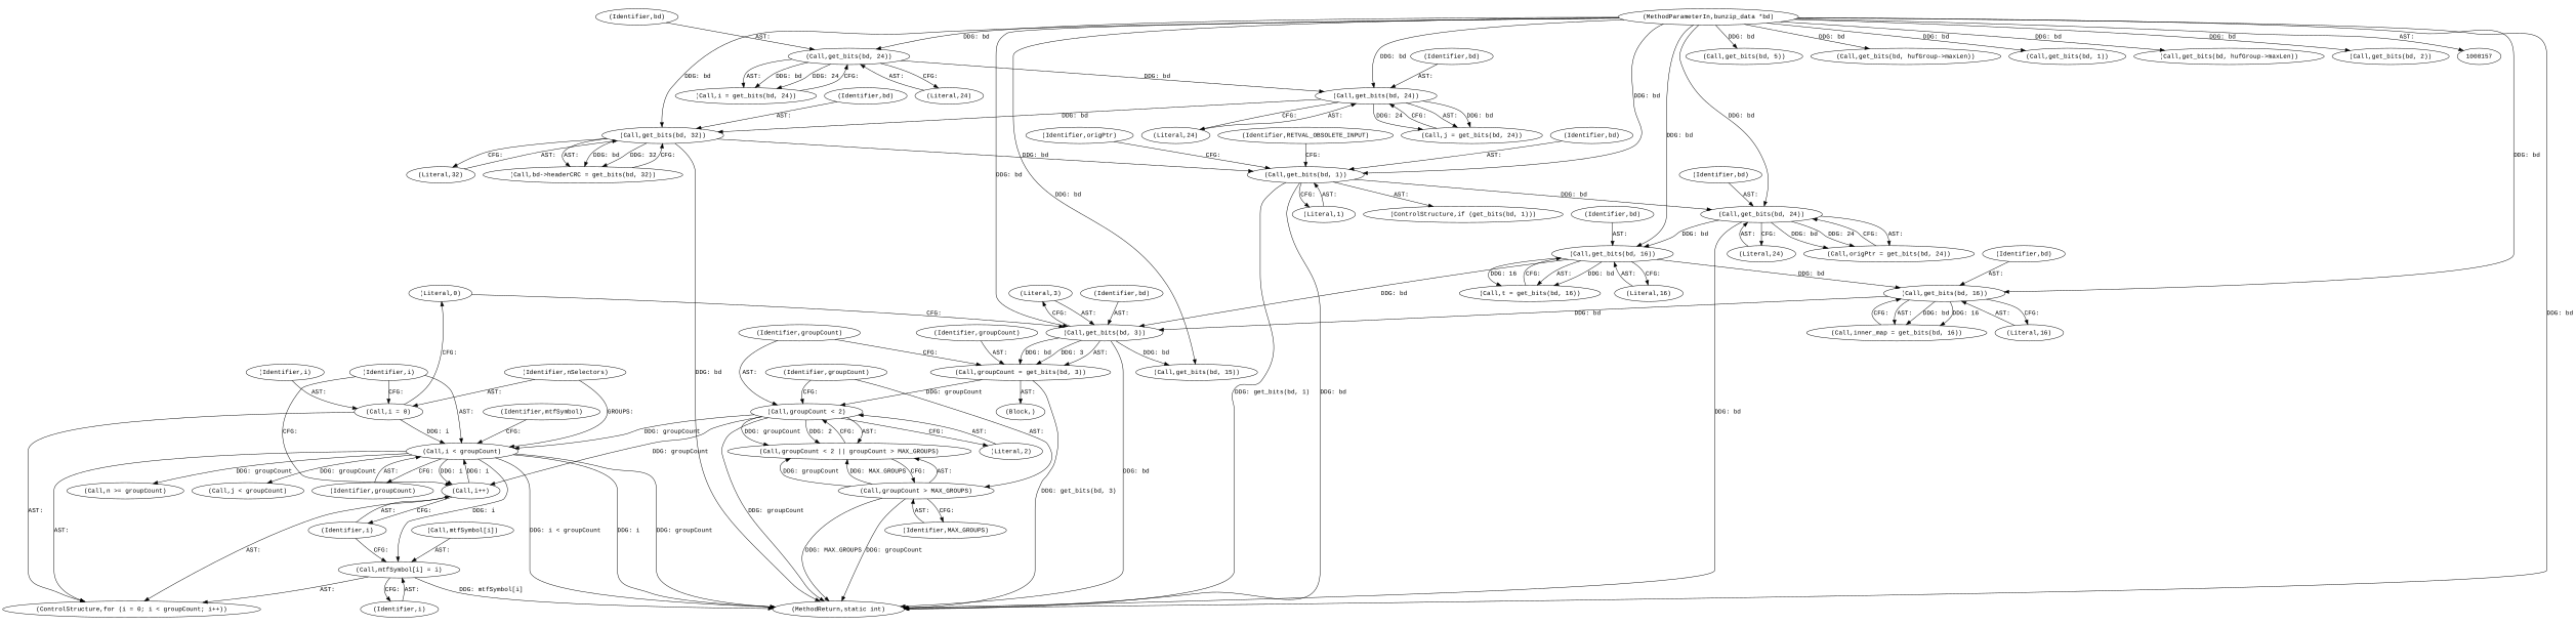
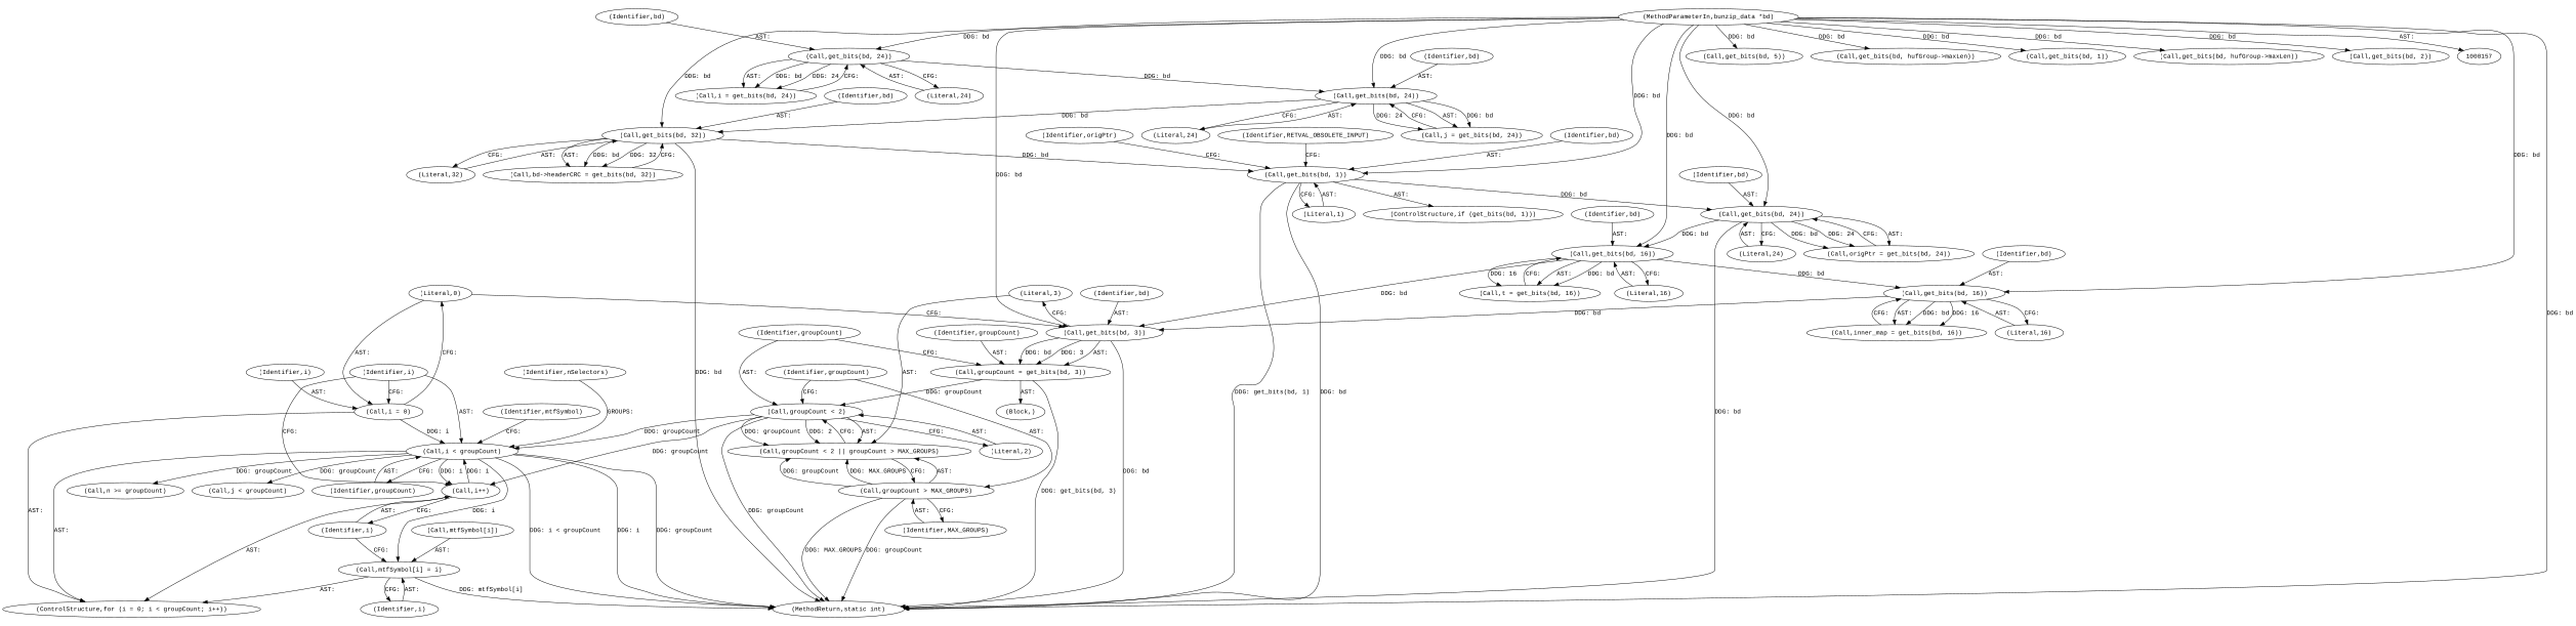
  digraph {
    fontname="Liberation Mono"
    node [fontname="Liberation Mono"]
    edge [fontname="Liberation Mono"]
    n1 [label="(Call,mtfSymbol[i] = i)"]
    n2 [label="(MethodReturn,static int)"]
    n3 [label="(Identifier,i)"]
    n4 [label="(ControlStructure,for (i = 0; i < groupCount; i++))"]
    n5 [label="(Call,i < groupCount)"]
    n6 [label="(Call,i++)"]
    n7 [label="(Call,n >= groupCount)"]
    n8 [label="(Call,j < groupCount)"]
    n9 [label="(Identifier,groupCount)"]
    n10 [label="(Identifier,i)"]
    n11 [label="(Call,i = 0)"]
    n12 [label="(Literal,0)"]
    n13 [label="(Call,get_bits(bd, 3))"]
    n14 [label="(Call,groupCount > MAX_GROUPS)"]
    n15 [label="(Call,groupCount < 2 || groupCount > MAX_GROUPS)"]
    n16 [label="(Identifier,MAX_GROUPS)"]
    n17 [label="(Call,groupCount < 2)"]
    n18 [label="(Literal,2)"]
    n19 [label="(Call,groupCount = get_bits(bd, 3))"]
    n20 [label="(Block,)"]
-   n21 [label="(Call,get_bits(bd, 15))"]
    n22 [label="(Literal,3)"]
    n23 [label="(Call,get_bits(bd, 16))"]
    n24 [label="(Literal,16)"]
    n25 [label="(Call,inner_map = get_bits(bd, 16))"]
    n26 [label="(Call,get_bits(bd, 16))"]
    n27 [label="(Literal,16)"]
    n28 [label="(Call,t = get_bits(bd, 16))"]
    n29 [label="(Call,get_bits(bd, 24))"]
    n30 [label="(Call,origPtr = get_bits(bd, 24))"]
    n31 [label="(Literal,24)"]
    n32 [label="(Call,get_bits(bd, 1))"]
    n33 [label="(ControlStructure,if (get_bits(bd, 1)))"]
    n34 [label="(Literal,1)"]
    n35 [label="(Call,get_bits(bd, 32))"]
    n36 [label="(Literal,32)"]
    n37 [label="(Call,bd->headerCRC = get_bits(bd, 32))"]
    n38 [label="(Call,get_bits(bd, 24))"]
    n39 [label="(Call,j = get_bits(bd, 24))"]
    n40 [label="(Literal,24)"]
    n41 [label="(Call,get_bits(bd, 24))"]
    n42 [label="(Literal,24)"]
    n43 [label="(Call,i = get_bits(bd, 24))"]
    n44 [label="(MethodParameterIn,bunzip_data *bd)"]
    n45 [label="(Call,get_bits(bd, 5))"]
    n46 [label="(Call,get_bits(bd, hufGroup->maxLen))"]
    n47 [label="(Call,get_bits(bd, 1))"]
    n48 [label="(Call,get_bits(bd, hufGroup->maxLen))"]
    n49 [label="(Call,get_bits(bd, 2))"]
    1000157
    n51 [label="(Identifier,bd)"]
    n52 [label="(Identifier,RETVAL_OBSOLETE_INPUT)"]
    n53 [label="(Identifier,i)"]
    n54 [label="(Identifier,groupCount)"]
    n55 [label="(Call,mtfSymbol[i])"]
    n56 [label="(Identifier,groupCount)"]
    n57 [label="(Identifier,mtfSymbol)"]
    n58 [label="(Identifier,bd)"]
    n59 [label="(Identifier,bd)"]
    n60 [label="(Identifier,bd)"]
    n61 [label="(Identifier,bd)"]
    n62 [label="(Identifier,i)"]
    n63 [label="(Identifier,bd)"]
    n64 [label="(Identifier,origPtr)"]
    n65 [label="(Identifier,bd)"]
    n66 [label="(Identifier,bd)"]
    n67 [label="(Identifier,nSelectors)"]
    n68 [label="(Identifier,groupCount)"]
    n1 -> n2 [label="DDG: mtfSymbol[i]"]
    n1 -> n3 [label="CFG: "]
    n1 -> n4 [label="AST: "]
    n3 -> n1 [label="AST: "]
    n5 -> n1 [label="DDG: i"]
    n5 -> n2 [label="DDG: i < groupCount"]
    n5 -> n2 [label="DDG: i"]
    n5 -> n2 [label="DDG: groupCount"]
    n5 -> n4 [label="AST: "]
    n5 -> n6 [label="DDG: i"]
    n5 -> n7 [label="DDG: groupCount"]
    n5 -> n8 [label="DDG: groupCount"]
    n5 -> n9 [label="CFG: "]
    n6 -> n4 [label="AST: "]
    n6 -> n5 [label="DDG: i"]
    n6 -> n10 [label="CFG: "]
    n9 -> n5 [label="AST: "]
    n10 -> n1 [label="CFG: "]
    n10 -> n6 [label="AST: "]
    n11 -> n4 [label="AST: "]
    n11 -> n5 [label="DDG: i"]
    n11 -> n12 [label="CFG: "]
-   n67 -> n11 [label="AST: "]
+   n12 -> n11 [label="AST: "]
    n12 -> n13 [label="CFG: "]
    n13 -> n2 [label="DDG: bd"]
    n13 -> n19 [label="AST: "]
    n13 -> n19 [label="DDG: bd"]
    n13 -> n19 [label="DDG: 3"]
-   n13 -> n21 [label="DDG: bd"]
    n13 -> n22 [label="CFG: "]
    n14 -> n2 [label="DDG: groupCount"]
    n14 -> n2 [label="DDG: MAX_GROUPS"]
    n14 -> n15 [label="AST: "]
    n14 -> n15 [label="DDG: groupCount"]
    n14 -> n15 [label="DDG: MAX_GROUPS"]
    n14 -> n16 [label="CFG: "]
    n15 -> n14 [label="CFG: "]
    n15 -> n17 [label="CFG: "]
    n16 -> n14 [label="AST: "]
    n17 -> n2 [label="DDG: groupCount"]
    n17 -> n5 [label="DDG: groupCount"]
    n17 -> n6 [label="DDG: groupCount"]
    n17 -> n15 [label="AST: "]
    n17 -> n15 [label="DDG: groupCount"]
    n17 -> n15 [label="DDG: 2"]
    n17 -> n18 [label="CFG: "]
    n18 -> n17 [label="AST: "]
    n19 -> n2 [label="DDG: get_bits(bd, 3)"]
    n19 -> n17 [label="DDG: groupCount"]
    n19 -> n20 [label="AST: "]
-   n22 -> n13 [label="AST: "]
+   n22 -> n15 [label="AST: "]
    n23 -> n13 [label="DDG: bd"]
    n23 -> n24 [label="CFG: "]
    n23 -> n25 [label="AST: "]
    n23 -> n25 [label="DDG: bd"]
    n23 -> n25 [label="DDG: 16"]
    n24 -> n23 [label="AST: "]
    n25 -> n23 [label="CFG: "]
    n26 -> n13 [label="DDG: bd"]
    n26 -> n23 [label="DDG: bd"]
    n26 -> n27 [label="CFG: "]
    n26 -> n28 [label="AST: "]
    n26 -> n28 [label="DDG: bd"]
    n26 -> n28 [label="DDG: 16"]
    n27 -> n26 [label="AST: "]
    n28 -> n26 [label="CFG: "]
    n29 -> n2 [label="DDG: bd"]
    n29 -> n26 [label="DDG: bd"]
    n29 -> n30 [label="AST: "]
    n29 -> n30 [label="DDG: bd"]
    n29 -> n30 [label="DDG: 24"]
    n29 -> n31 [label="CFG: "]
    n30 -> n29 [label="CFG: "]
    n31 -> n29 [label="AST: "]
    n32 -> n2 [label="DDG: get_bits(bd, 1)"]
    n32 -> n2 [label="DDG: bd"]
    n32 -> n29 [label="DDG: bd"]
    n32 -> n33 [label="AST: "]
    n32 -> n34 [label="CFG: "]
    n34 -> n32 [label="AST: "]
    n35 -> n2 [label="DDG: bd"]
    n35 -> n32 [label="DDG: bd"]
    n35 -> n36 [label="CFG: "]
    n35 -> n37 [label="AST: "]
    n35 -> n37 [label="DDG: bd"]
    n35 -> n37 [label="DDG: 32"]
    n36 -> n35 [label="AST: "]
    n37 -> n35 [label="CFG: "]
    n38 -> n35 [label="DDG: bd"]
    n38 -> n39 [label="AST: "]
    n38 -> n39 [label="DDG: bd"]
    n38 -> n39 [label="DDG: 24"]
    n38 -> n40 [label="CFG: "]
    n39 -> n38 [label="CFG: "]
    n40 -> n38 [label="AST: "]
    n41 -> n38 [label="DDG: bd"]
    n41 -> n42 [label="CFG: "]
    n41 -> n43 [label="AST: "]
    n41 -> n43 [label="DDG: bd"]
    n41 -> n43 [label="DDG: 24"]
    n42 -> n41 [label="AST: "]
    n43 -> n41 [label="CFG: "]
    n44 -> n2 [label="DDG: bd"]
    n44 -> n13 [label="DDG: bd"]
-   n44 -> n21 [label="DDG: bd"]
    n44 -> n23 [label="DDG: bd"]
    n44 -> n26 [label="DDG: bd"]
    n44 -> n29 [label="DDG: bd"]
    n44 -> n32 [label="DDG: bd"]
    n44 -> n35 [label="DDG: bd"]
    n44 -> n38 [label="DDG: bd"]
    n44 -> n41 [label="DDG: bd"]
    n44 -> n45 [label="DDG: bd"]
    n44 -> n46 [label="DDG: bd"]
    n44 -> n47 [label="DDG: bd"]
    n44 -> n48 [label="DDG: bd"]
    n44 -> n49 [label="DDG: bd"]
    n44 -> 1000157 [label="AST: "]
    n51 -> n26 [label="AST: "]
    n52 -> n32 [label="CFG: "]
    n53 -> n5 [label="AST: "]
    n53 -> n6 [label="CFG: "]
    n53 -> n11 [label="CFG: "]
    n54 -> n19 [label="AST: "]
    n55 -> n1 [label="AST: "]
    n56 -> n17 [label="AST: "]
    n56 -> n19 [label="CFG: "]
    n57 -> n5 [label="CFG: "]
    n58 -> n13 [label="AST: "]
    n59 -> n23 [label="AST: "]
    n60 -> n35 [label="AST: "]
    n61 -> n32 [label="AST: "]
    n62 -> n11 [label="AST: "]
    n63 -> n29 [label="AST: "]
    n64 -> n32 [label="CFG: "]
    n65 -> n38 [label="AST: "]
    n66 -> n41 [label="AST: "]
    n67 -> n5 [label="GROUPS: "]
    n68 -> n14 [label="AST: "]
    n68 -> n17 [label="CFG: "]
  }
